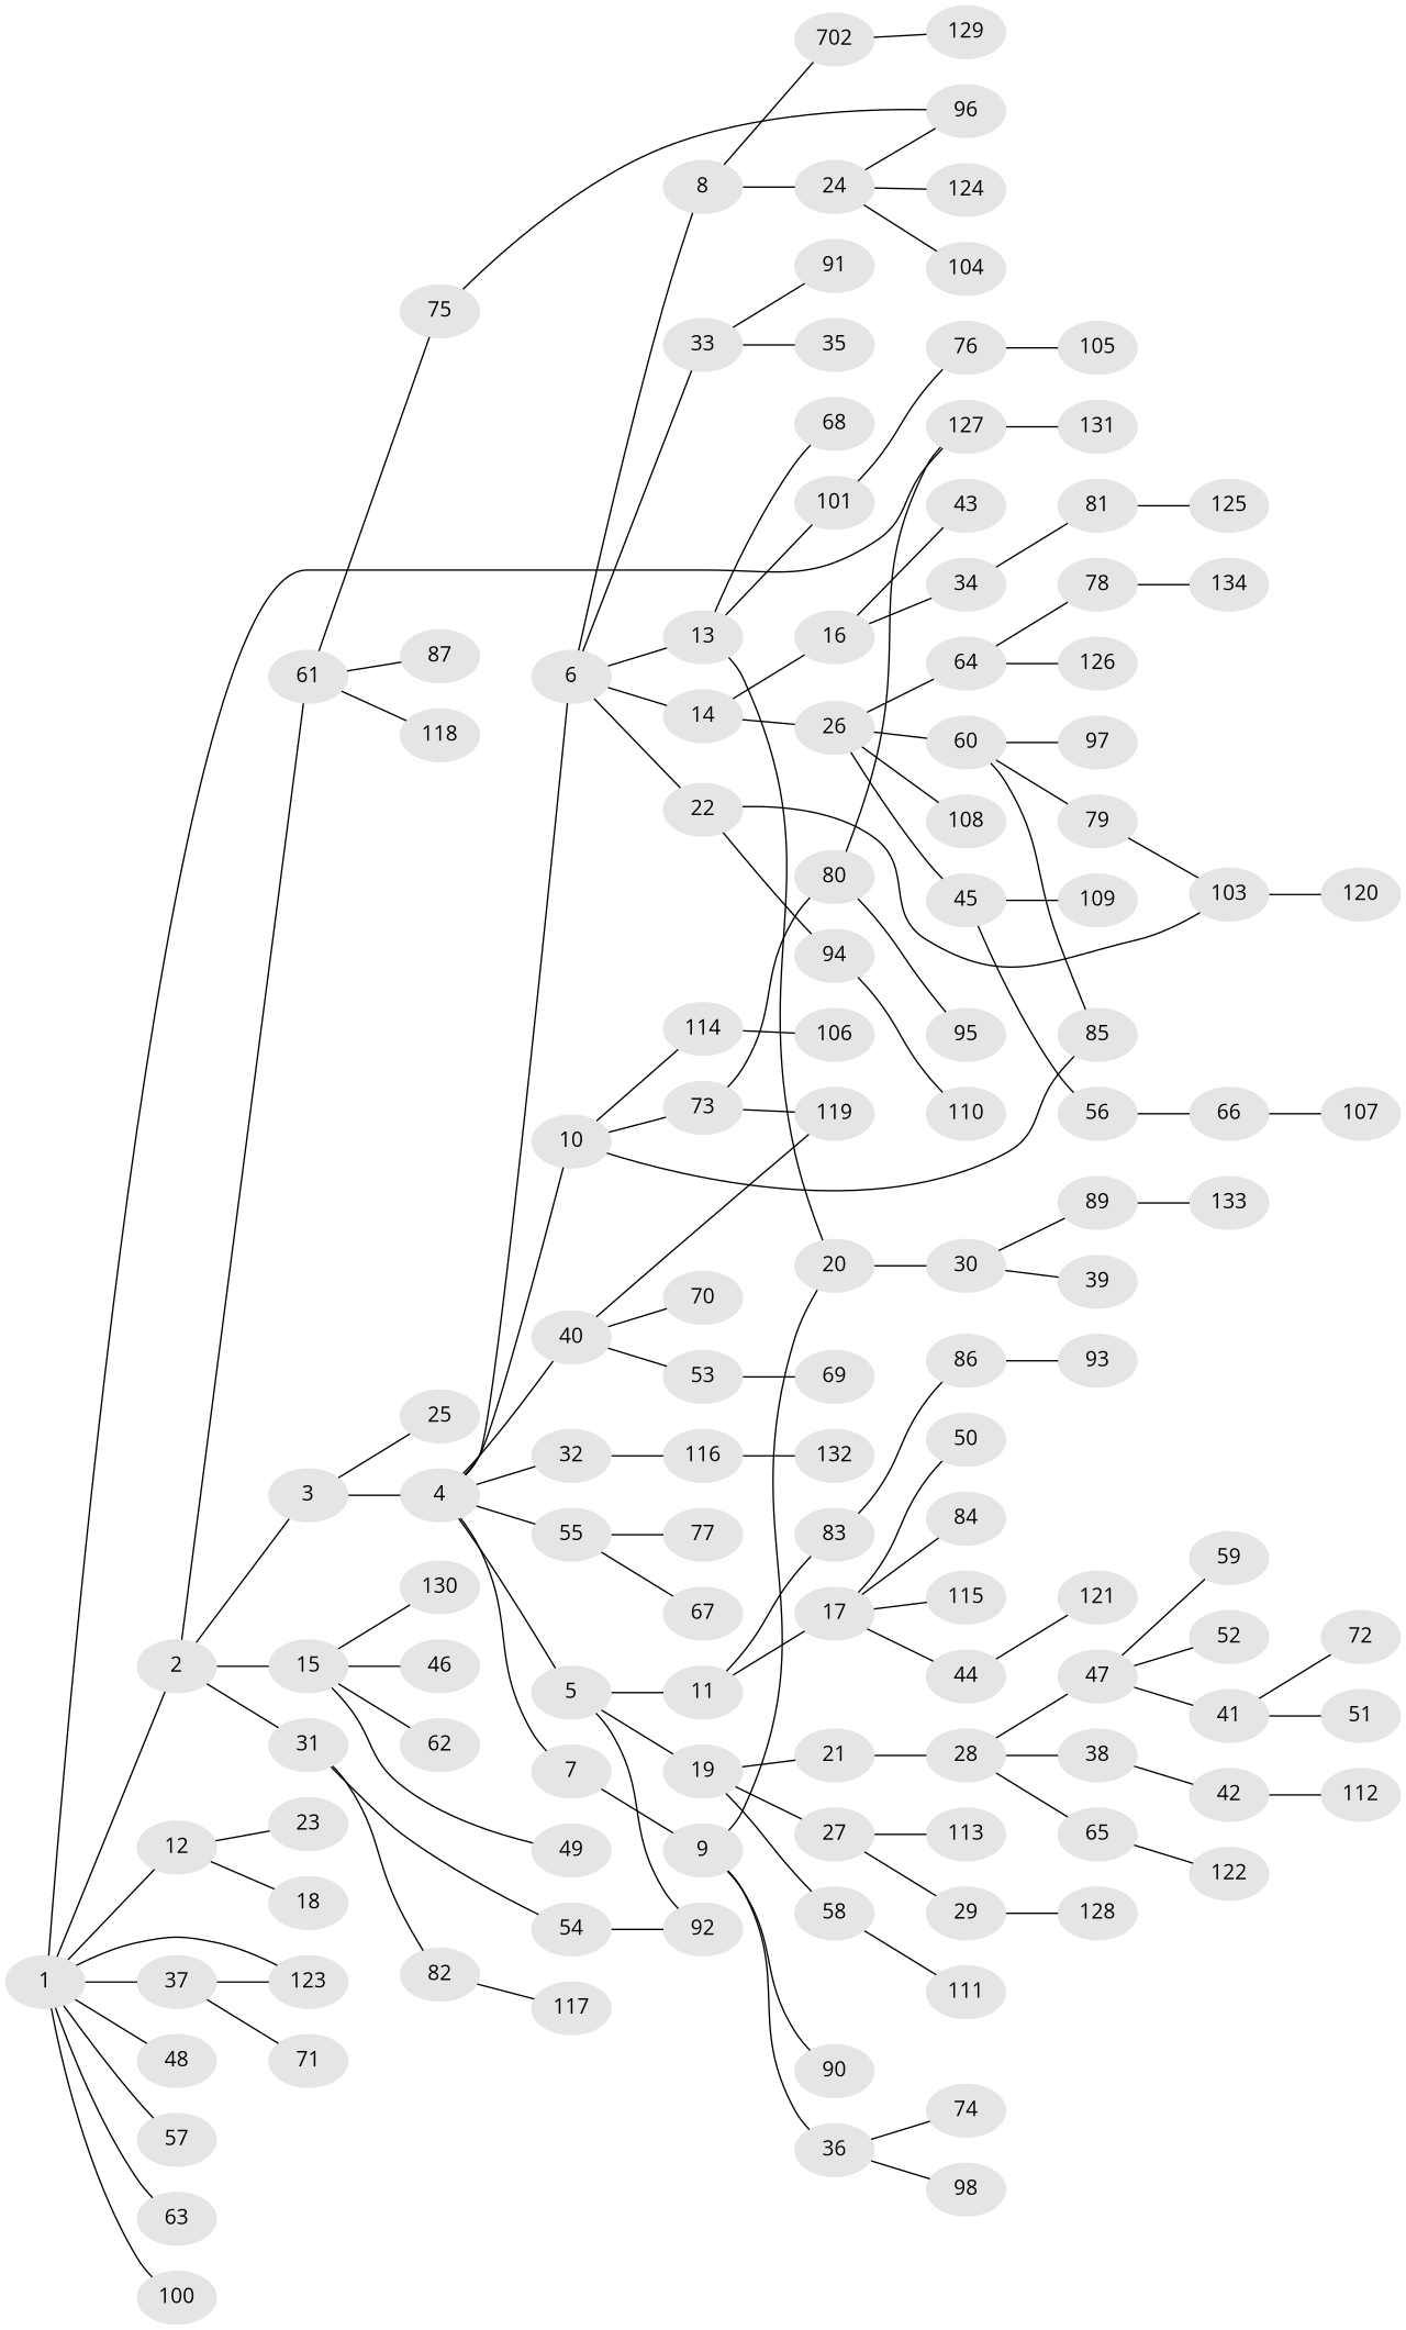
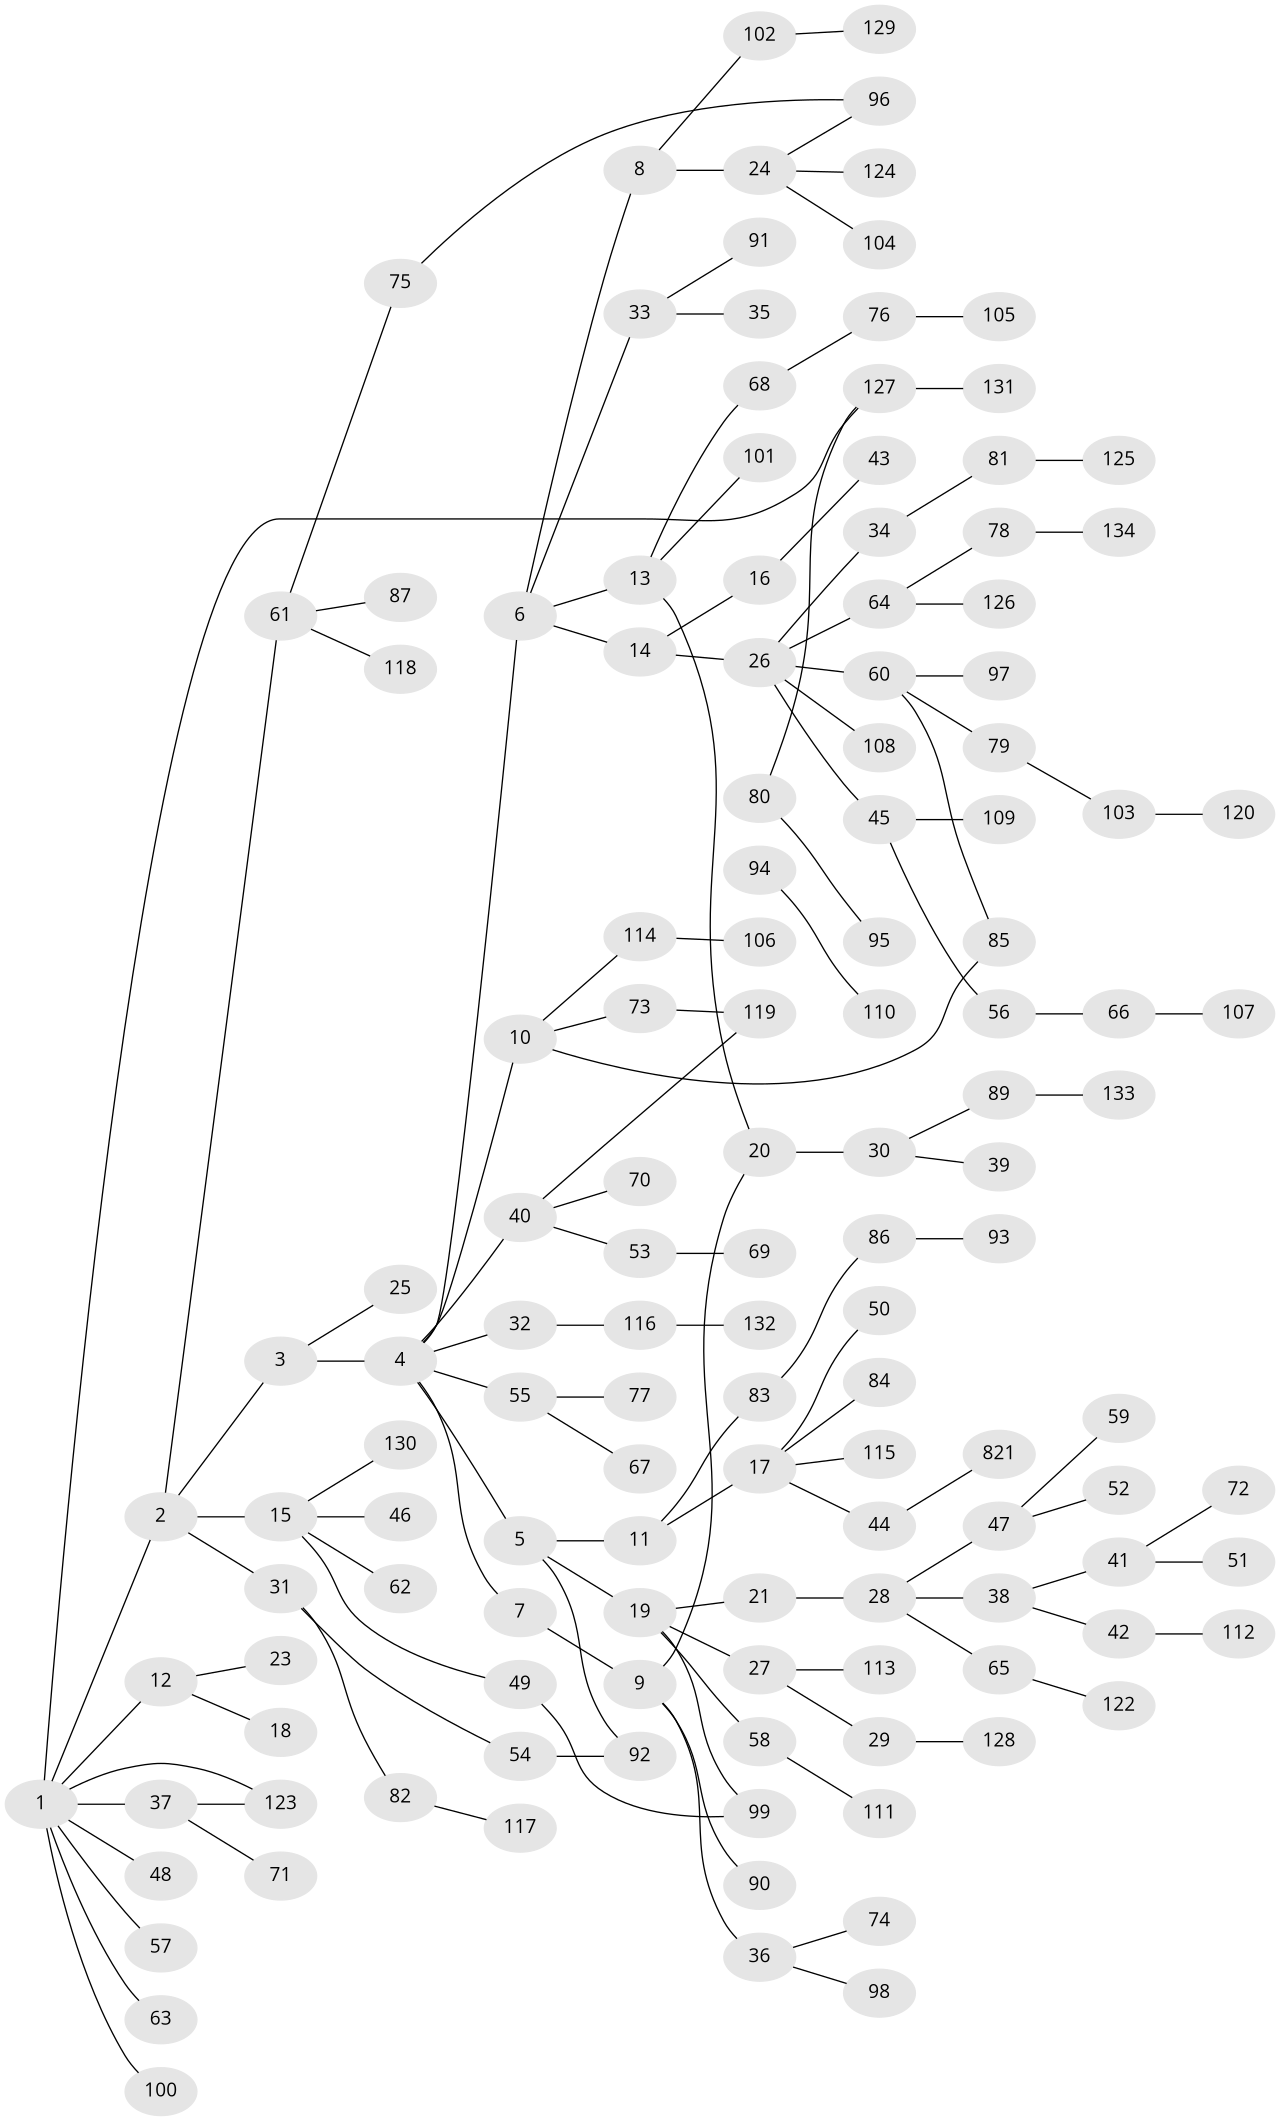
  graph {
    fontname="Open Sans"
    rankdir=LR
    node [color=gray90 fontname="Open Sans" style=filled]
    edge [fontname="Open Sans"]
    1
    2
    12
    37
    48
    57
    63
    100
    123
    127
    3
    15
    31
    61
    18
    23
    71
    131
    4
    25
    46
    49
    62
    130
    54
    82
    75
    87
    118
    5
    6
    7
    10
    32
    40
    55
    11
    19
    92
    8
    13
    14
-   22
    33
    9
    73
    85
    114
    116
    53
    70
    119
    67
    77
    17
    83
    21
    27
    58
+   99
    24
-   102 [label=702]
+   102
    20
    68
    101
    16
    26
    94
    103
    35
    91
    36
    90
    96
    104
    124
    129
    30
    74
    98
    80
    106
    44
    50
    84
    115
    86
    76
    34
    43
    45
    60
    64
    108
    81
-   121
+   121 [label=821]
    28
    29
    113
    111
    39
    89
    38
    47
    65
    110
    120
    56
    109
    79
    97
    78
    126
    128
    41
    42
    52
    59
    122
    133
    117
    132
    125
    51
    72
    112
    69
    66
    107
    134
    105
    95
    93
    1 -- 2
    1 -- 12
    1 -- 37
    1 -- 48
    1 -- 57
    1 -- 63
    1 -- 100
    1 -- 123
    1 -- 127
    2 -- 3
    2 -- 15
    2 -- 31
    2 -- 61
    12 -- 18
    12 -- 23
    37 -- 123
    37 -- 71
    127 -- 131
    3 -- 4
    3 -- 25
    15 -- 46
    15 -- 49
    15 -- 62
    15 -- 130
    31 -- 54
    31 -- 82
    61 -- 75
    61 -- 87
    61 -- 118
    4 -- 5
    4 -- 6
    4 -- 7
    4 -- 10
    4 -- 32
    4 -- 40
    4 -- 55
+   49 -- 99
    54 -- 92
    82 -- 117
    75 -- 96
    5 -- 11
    5 -- 19
    5 -- 92
    6 -- 8
    6 -- 13
    6 -- 14
-   6 -- 22
    6 -- 33
    7 -- 9
    10 -- 73
    10 -- 85
    10 -- 114
    32 -- 116
    40 -- 53
    40 -- 70
    40 -- 119
    55 -- 67
    55 -- 77
    11 -- 17
    11 -- 83
    19 -- 21
    19 -- 27
    19 -- 58
+   19 -- 99
    8 -- 24
    8 -- 102
    13 -- 20
    13 -- 68
    13 -- 101
    14 -- 16
    14 -- 26
-   22 -- 94
-   22 -- 103
    33 -- 35
    33 -- 91
    9 -- 20
    9 -- 36
    9 -- 90
    73 -- 119
-   73 -- 80
    114 -- 106
    116 -- 132
    53 -- 69
    17 -- 44
    17 -- 50
    17 -- 84
    17 -- 115
    83 -- 86
    21 -- 28
    27 -- 29
    27 -- 113
    58 -- 111
    24 -- 96
    24 -- 104
    24 -- 124
    102 -- 129
    20 -- 30
-   101 -- 76
-   16 -- 34
+   68 -- 76
+   26 -- 34
    16 -- 43
    26 -- 45
    26 -- 60
    26 -- 64
    26 -- 108
    94 -- 110
    103 -- 120
    36 -- 74
    36 -- 98
    30 -- 39
    30 -- 89
    80 -- 127
    80 -- 95
    44 -- 121
    86 -- 93
    76 -- 105
    34 -- 81
    45 -- 56
    45 -- 109
    60 -- 85
    60 -- 79
    60 -- 97
    64 -- 78
    64 -- 126
    81 -- 125
    28 -- 38
    28 -- 47
    28 -- 65
    29 -- 128
    89 -- 133
-   47 -- 41
+   38 -- 41
    38 -- 42
    47 -- 52
    47 -- 59
    65 -- 122
    56 -- 66
    79 -- 103
    78 -- 134
    41 -- 51
    41 -- 72
    42 -- 112
    66 -- 107
  }
